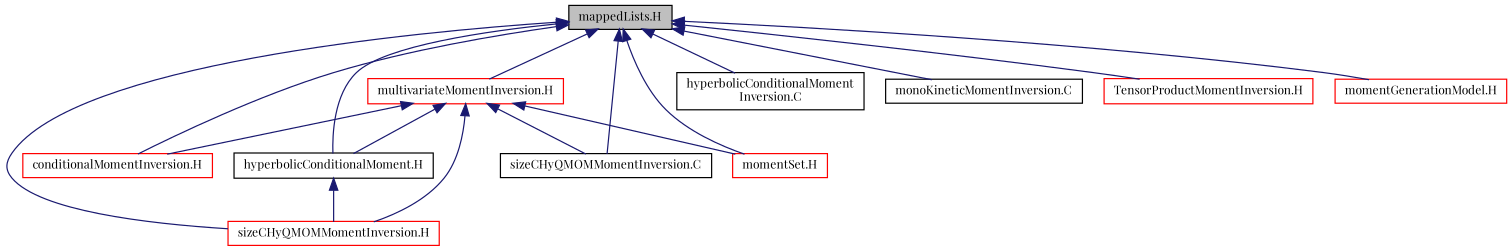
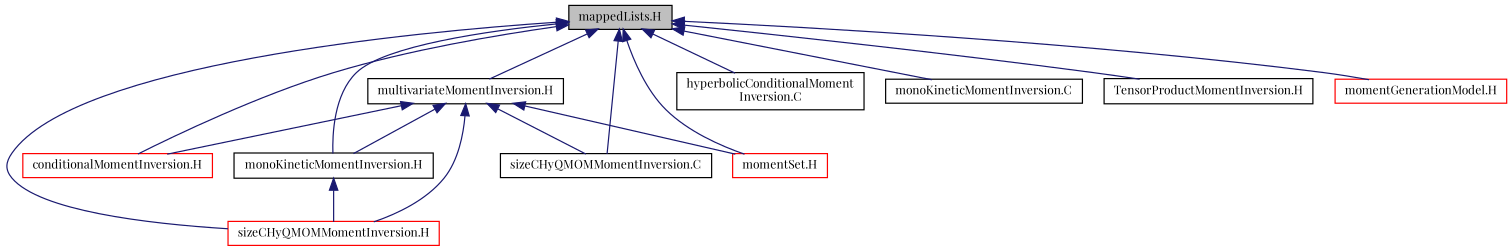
  digraph {
    fontname="Playfair Display"
    node [color=red fontname="Playfair Display" fontsize=10 shape=record]
    edge [color=midnightblue dir=back fontname="Playfair Display" fontsize=10 labelfontname=Helvetica labelfontsize=10 style=solid]
    n1 [color=black fillcolor=grey75 fontcolor=black height=0.2 label="mappedLists.H" style=filled width=0.4]
    n2 [height=0.2 label="conditionalMomentInversion.H" width=0.4]
    n3 [color=black height=0.2 label="hyperbolicConditionalMoment\lInversion.C" width=0.4]
-   n4 [color=black height=0.2 label="hyperbolicConditionalMoment.H" width=0.4]
+   n4 [color=black height=0.2 label="monoKineticMomentInversion.H" width=0.4]
    n5 [color=black height=0.2 label="monoKineticMomentInversion.C" width=0.4]
-   n6 [height=0.2 label="multivariateMomentInversion.H" width=0.4]
+   n6 [color=black height=0.2 label="multivariateMomentInversion.H" width=0.4]
    n7 [color=black height=0.2 label="sizeCHyQMOMMomentInversion.C" width=0.4]
    n8 [height=0.2 label="sizeCHyQMOMMomentInversion.H" width=0.4]
-   n9 [height=0.2 label="TensorProductMomentInversion.H" width=0.4]
+   n9 [color=black height=0.2 label="TensorProductMomentInversion.H" width=0.4]
    n10 [height=0.2 label="momentSet.H" width=0.4]
    n11 [height=0.2 label="momentGenerationModel.H" width=0.4]
    n1 -> n2
    n1 -> n3
    n1 -> n4
    n1 -> n5
    n1 -> n6
    n1 -> n7
    n1 -> n8
    n1 -> n9
    n1 -> n10
    n1 -> n11
    n4 -> n8
    n6 -> n2
    n6 -> n4
    n6 -> n7
    n6 -> n8
    n6 -> n10
  }
